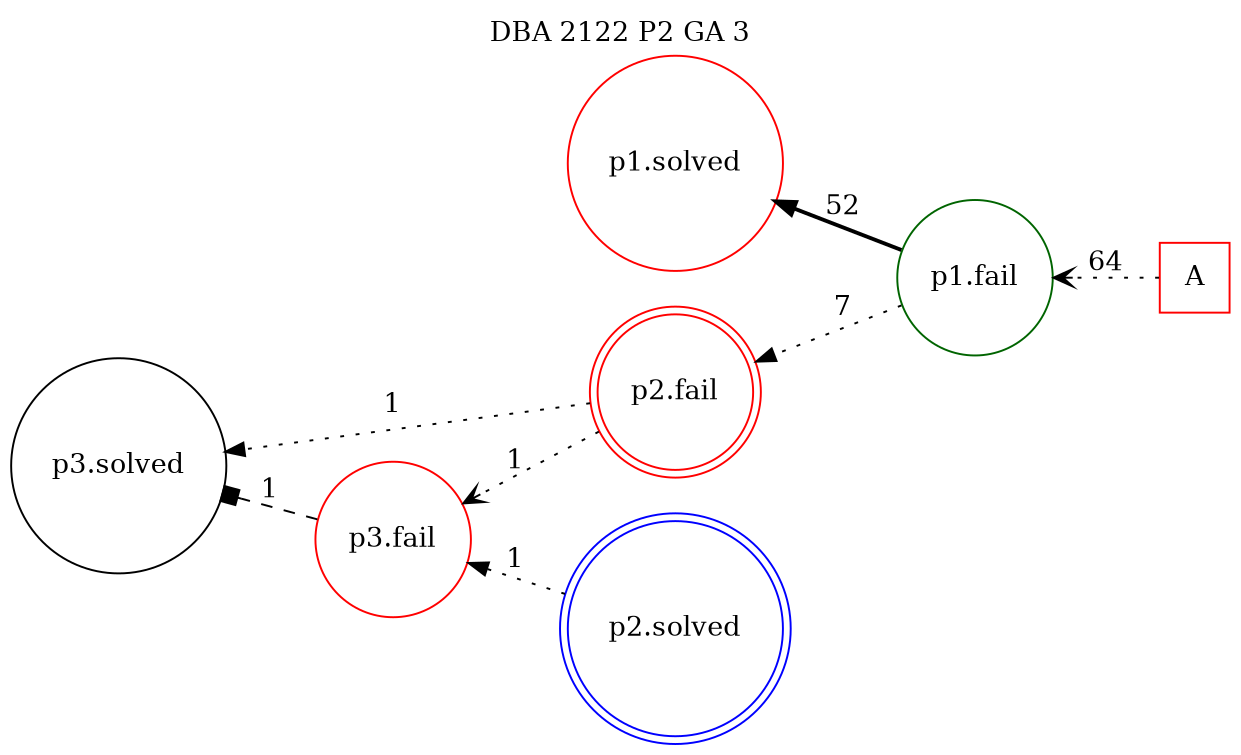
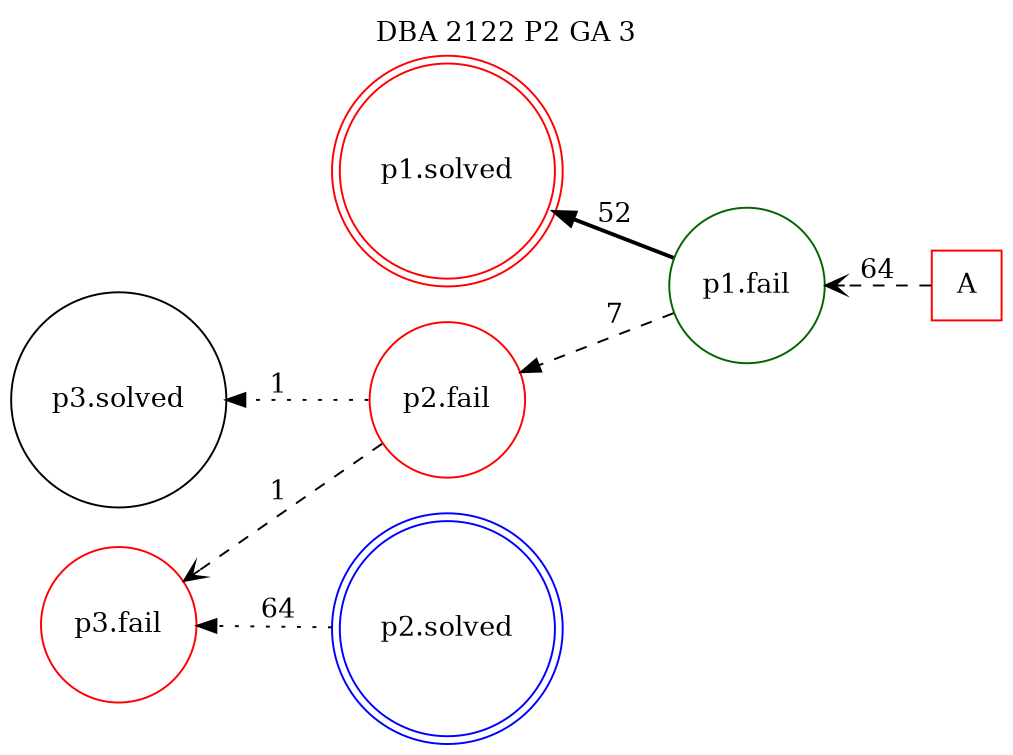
  digraph {
    label=" DBA 2122 P2 GA 3 "
    labelloc=tl
    rankdir=RL
    node [color=red shape=circle]
    edge [arrowhead=normal style=dotted]
    n1 [label=A shape=square]
    n2 [color=darkgreen label="p1.fail"]
-   n3 [label="p1.solved"]
-   n4 [label="p2.fail" shape=doublecircle]
+   n3 [label="p1.solved" shape=doublecircle]
+   n4 [label="p2.fail"]
    n5 [label="p3.fail"]
    n6 [color=black label="p3.solved"]
    n7 [color=blue label="p2.solved" shape=doublecircle]
-   n1 -> n2 [arrowhead=vee label=64]
+   n1 -> n2 [arrowhead=vee label=64 style=dashed]
    n2 -> n3 [label=52 style=bold]
-   n2 -> n4 [label=7]
-   n4 -> n5 [arrowhead=vee label=1]
+   n2 -> n4 [label=7 style=dashed]
+   n4 -> n5 [arrowhead=vee label=1 style=dashed]
    n4 -> n6 [label=1]
-   n5 -> n6 [arrowhead=box label=1 style=dashed]
-   n7 -> n5 [label=1]
+   n7 -> n5 [label=64]
  }
